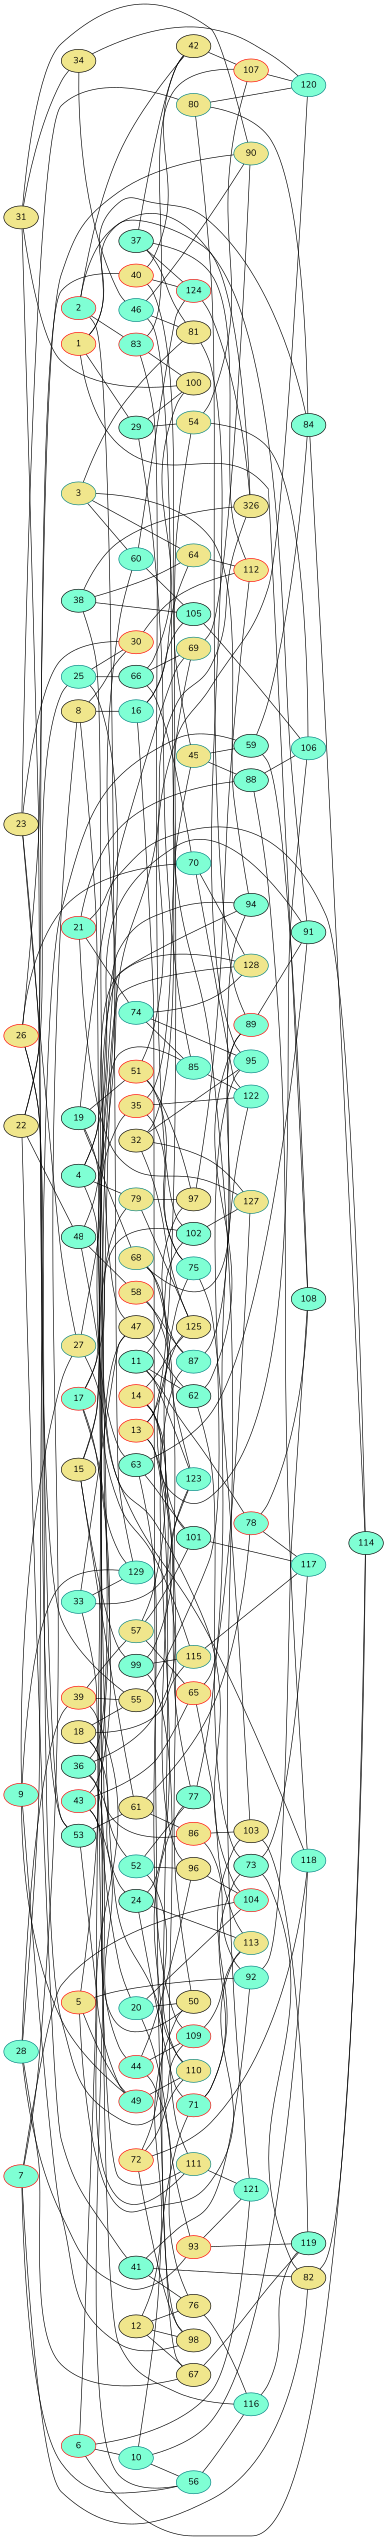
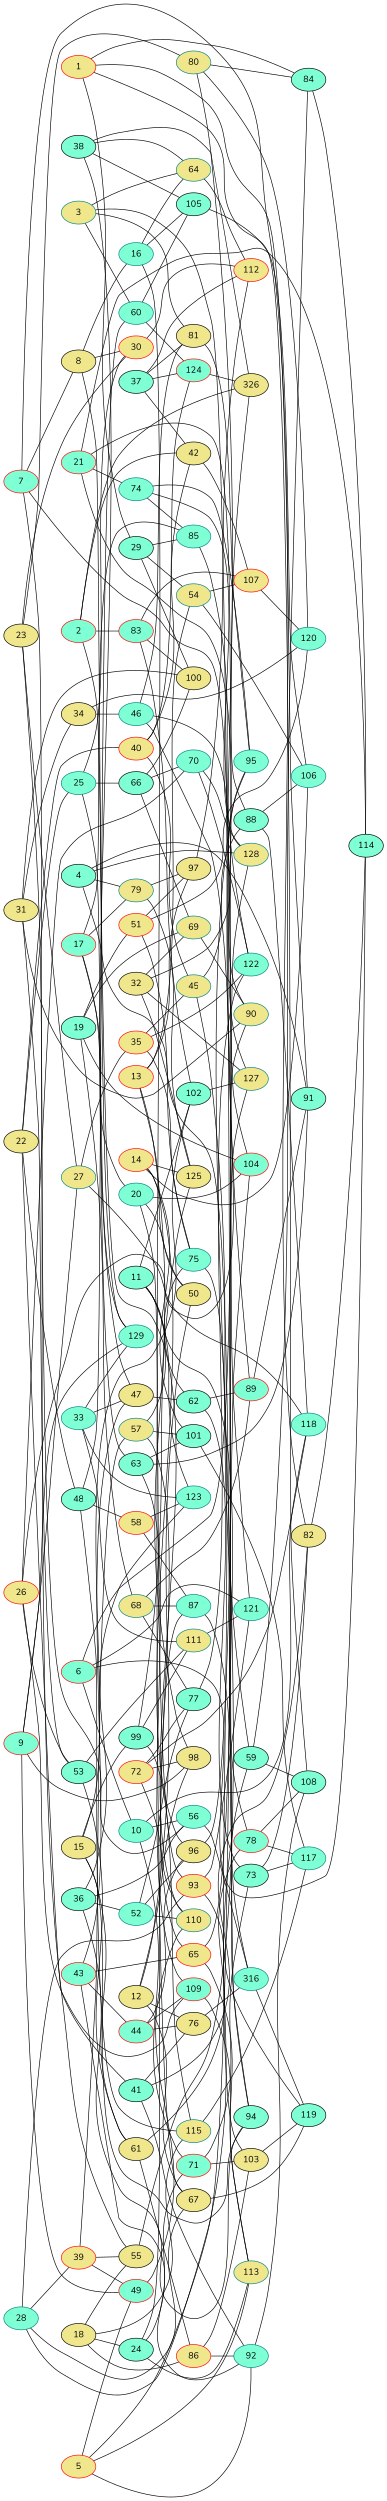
  graph {
    fontname=Nunito
    rankdir=LR
    node [color=black fillcolor=aquamarine fontname=Nunito style=filled]
    edge [fontname=Nunito]
    1 [color=red fillcolor=khaki]
    29
    84
    91
    108
    54 [color=teal fillcolor=khaki]
    85 [color=teal]
    100 [fillcolor=khaki]
    114
    2 [color=red]
    42 [fillcolor=khaki]
    83 [color=red]
    n13 [fillcolor=khaki label=326]
    129 [color=teal]
    107 [color=red fillcolor=khaki]
    102
    3 [color=teal fillcolor=khaki]
    60 [color=teal]
    64 [color=teal fillcolor=khaki]
    81 [fillcolor=khaki]
    94
    105
    124 [color=red]
    112 [color=red fillcolor=khaki]
    95 [color=teal]
    4
    79 [color=teal fillcolor=khaki]
-   116 [color=teal]
+   116 [color=teal label=316]
    128 [color=teal fillcolor=khaki]
    97 [fillcolor=khaki]
    125 [fillcolor=khaki]
    119
    5 [color=red fillcolor=khaki]
    49 [color=red]
    92 [color=teal]
    113 [color=teal fillcolor=khaki]
    110 [color=teal fillcolor=khaki]
    6 [color=red]
    10 [color=teal]
    121 [color=teal]
    56 [color=teal]
    71 [color=red]
    118 [color=teal]
    7 [color=red]
    8 [fillcolor=khaki]
    82 [fillcolor=khaki]
    104 [color=red]
    16 [color=teal]
    30 [color=red fillcolor=khaki]
    67 [fillcolor=khaki]
    9 [color=red]
    27 [color=teal fillcolor=khaki]
    98 [fillcolor=khaki]
    35 [color=red fillcolor=khaki]
    73
    103 [fillcolor=khaki]
    11
    62
    78 [color=red]
    123 [color=teal]
    89 [color=red]
    117 [color=teal]
    127 [color=teal fillcolor=khaki]
    12 [fillcolor=khaki]
    50 [fillcolor=khaki]
    76 [fillcolor=khaki]
    13 [color=red fillcolor=khaki]
    106 [color=teal]
    14 [color=red fillcolor=khaki]
    96 [fillcolor=khaki]
    101
    15 [fillcolor=khaki]
    61 [fillcolor=khaki]
    99
    86 [color=red fillcolor=khaki]
    115 [color=teal fillcolor=khaki]
    111 [color=teal fillcolor=khaki]
    17 [color=red]
    20 [color=teal]
    93 [color=red fillcolor=khaki]
    122 [color=teal]
    18 [fillcolor=khaki]
    24
    55 [fillcolor=khaki]
    87 [color=teal]
    19
    51 [color=red fillcolor=khaki]
    68 [color=teal fillcolor=khaki]
    69 [color=teal fillcolor=khaki]
    120 [color=teal]
    75 [color=teal]
    77
    90 [color=teal fillcolor=khaki]
    21 [color=red]
    74 [color=teal]
    88
    22 [fillcolor=khaki]
    25 [color=teal]
    40 [color=red fillcolor=khaki]
    41
    48
    63
    66
    45 [color=teal fillcolor=khaki]
    58 [color=red fillcolor=khaki]
    23 [fillcolor=khaki]
    80 [color=teal fillcolor=khaki]
    109 [color=red]
    70 [color=teal]
    26 [color=red fillcolor=khaki]
    53
    28 [color=teal]
    39 [color=red fillcolor=khaki]
    59
    57 [color=teal fillcolor=khaki]
    31 [fillcolor=khaki]
    34 [fillcolor=khaki]
    46 [color=teal]
    32 [fillcolor=khaki]
    33 [color=teal]
    47 [fillcolor=khaki]
    36
    52 [color=teal]
    37
    38
    65 [color=red fillcolor=khaki]
    43 [color=red]
    44 [color=red]
    72 [color=red fillcolor=khaki]
    1 -- 29
    1 -- 84
    1 -- 91
    1 -- 108
    29 -- 54
    29 -- 85
    29 -- 100
    84 -- 114
    54 -- 107
    54 -- 106
    85 -- 122
    2 -- 42
    2 -- 83
    2 -- n13
    2 -- 129
    42 -- 107
    83 -- 100
    83 -- 107
    83 -- 102
    107 -- 120
    102 -- 127
    3 -- 60
    3 -- 64
    3 -- 81
    3 -- 94
    60 -- 105
    60 -- 124
    64 -- 112
    81 -- 95
    105 -- 106
    124 -- n13
    4 -- 91
    4 -- 79
    4 -- 116
    4 -- 128
    79 -- 97
    79 -- 125
    116 -- 119
    97 -- 112
    5 -- n13
    5 -- 49
    5 -- 92
    5 -- 113
    49 -- 110
    92 -- 108
    6 -- 114
    6 -- 128
    6 -- 10
    6 -- 121
    10 -- 56
    10 -- 71
    10 -- 118
    56 -- 116
    71 -- 73
    71 -- 103
    7 -- 56
    7 -- 8
    7 -- 82
    7 -- 104
    8 -- 110
    8 -- 16
    8 -- 30
    82 -- 114
    16 -- 64
    16 -- 105
    16 -- 67
    30 -- 112
    67 -- 119
    9 -- 129
    9 -- 49
    9 -- 27
    9 -- 98
    27 -- 118
    27 -- 35
    35 -- 122
    35 -- 75
    35 -- 45
    73 -- 82
    73 -- 117
    103 -- 119
    11 -- 102
    11 -- 62
    11 -- 78
    11 -- 123
    62 -- 73
    62 -- 89
    78 -- 108
    78 -- 117
    89 -- 91
    12 -- 67
    12 -- 98
    12 -- 50
    12 -- 76
    76 -- 116
    13 -- 54
    13 -- 97
    13 -- 98
    13 -- 50
    14 -- 125
    14 -- 106
    14 -- 96
    14 -- 101
    96 -- 104
    101 -- 117
    15 -- 102
    15 -- 94
    15 -- 61
    15 -- 99
    61 -- 78
    61 -- 86
    99 -- 125
    99 -- 115
    99 -- 111
    86 -- 92
    86 -- 103
    115 -- 117
    111 -- 121
    17 -- 85
    17 -- 129
    17 -- 79
    17 -- 20
    20 -- 104
    20 -- 50
    20 -- 93
    93 -- 119
    93 -- 121
    18 -- 86
    18 -- 115
    18 -- 24
    18 -- 55
    24 -- 113
    24 -- 71
    24 -- 87
    55 -- 95
    87 -- 94
    19 -- 104
    19 -- 51
    19 -- 68
    19 -- 69
    51 -- 97
    51 -- 120
    51 -- 75
    68 -- 89
    68 -- 87
    68 -- 77
    69 -- 90
    75 -- 103
    77 -- 122
    21 -- 114
    21 -- 127
    21 -- 74
    21 -- 88
    74 -- 85
    74 -- 95
    74 -- 128
    88 -- 118
    88 -- 106
    22 -- 25
    22 -- 40
    22 -- 41
    22 -- 48
    25 -- 30
    25 -- 63
    25 -- 66
    40 -- 42
    40 -- 124
    40 -- 45
    41 -- 92
    41 -- 82
    41 -- 76
    48 -- 60
    48 -- 115
    48 -- 58
    63 -- 91
    63 -- 101
    63 -- 109
    66 -- 100
    66 -- 69
    66 -- 70
    45 -- 88
    45 -- 59
    58 -- 123
    58 -- 87
    23 -- 30
    23 -- 27
    23 -- 55
    23 -- 80
    80 -- 84
    80 -- 89
    80 -- 120
    109 -- 113
    70 -- 128
    70 -- 122
    26 -- 90
    26 -- 109
    26 -- 70
    26 -- 53
    53 -- 61
    53 -- 111
    28 -- 67
    28 -- 93
    28 -- 39
    28 -- 59
    39 -- 49
    39 -- 55
    39 -- 57
    59 -- 84
    59 -- 108
    57 -- 101
    57 -- 75
    57 -- 65
    31 -- 100
    31 -- 90
    31 -- 53
    31 -- 34
    34 -- 120
    34 -- 46
    46 -- 81
    46 -- 121
    46 -- 90
    32 -- 95
    32 -- 125
    32 -- 127
    32 -- 69
    33 -- 129
    33 -- 123
    33 -- 111
    33 -- 47
    47 -- 62
    36 -- 94
    36 -- 56
    36 -- 123
    36 -- 52
    52 -- 110
    52 -- 96
    52 -- 77
    37 -- 42
    37 -- 81
    37 -- 124
    37 -- 112
    38 -- n13
    38 -- 64
    38 -- 105
    38 -- 47
    65 -- 113
    65 -- 127
-   43 -- 50
+   43 -- 92
    43 -- 47
    43 -- 65
    43 -- 44
    44 -- 76
    44 -- 96
    44 -- 109
    72 -- 110
    72 -- 118
    72 -- 98
    72 -- 77
  }
